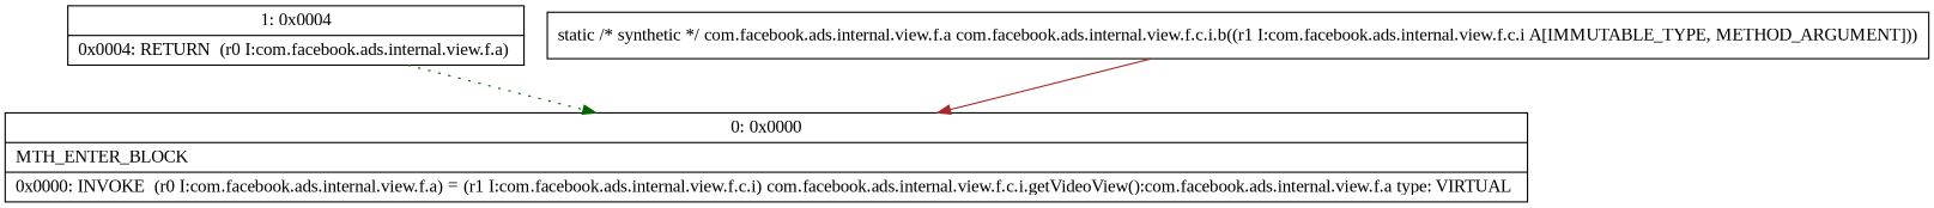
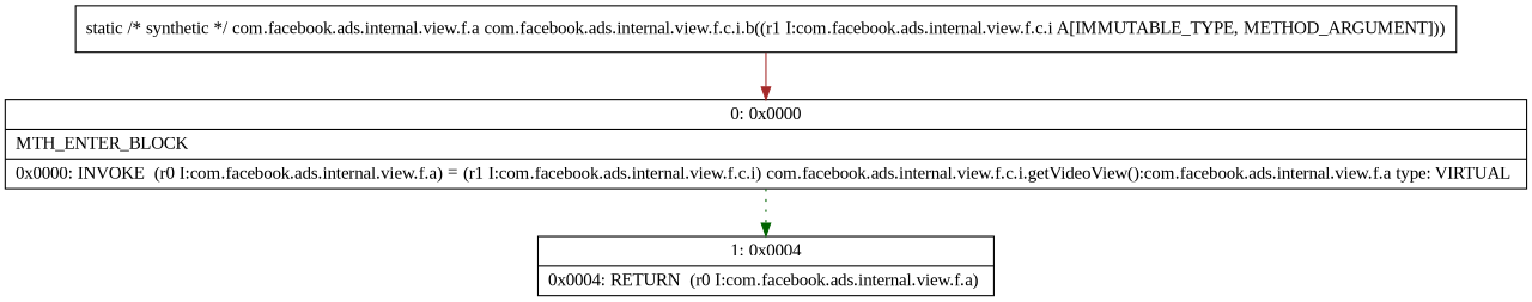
  digraph {
    fontname="Liberation Serif"
    node [shape=record fontname="Liberation Serif"]
    edge [fontname="Liberation Serif"]
    n1 [label="{0\:\ 0x0000|MTH_ENTER_BLOCK\l|0x0000: INVOKE  (r0 I:com.facebook.ads.internal.view.f.a) = (r1 I:com.facebook.ads.internal.view.f.c.i) com.facebook.ads.internal.view.f.c.i.getVideoView():com.facebook.ads.internal.view.f.a type: VIRTUAL \l}"]
    n2 [label="{1\:\ 0x0004|0x0004: RETURN  (r0 I:com.facebook.ads.internal.view.f.a) \l}"]
    n3 [label="{static \/* synthetic *\/ com.facebook.ads.internal.view.f.a com.facebook.ads.internal.view.f.c.i.b((r1 I:com.facebook.ads.internal.view.f.c.i A[IMMUTABLE_TYPE, METHOD_ARGUMENT])) }"]
-   n2 -> n1 [color=darkgreen style=dotted]
+   n1 -> n2 [color=darkgreen style=dotted]
    n3 -> n1 [color=brown style=solid]
  }
